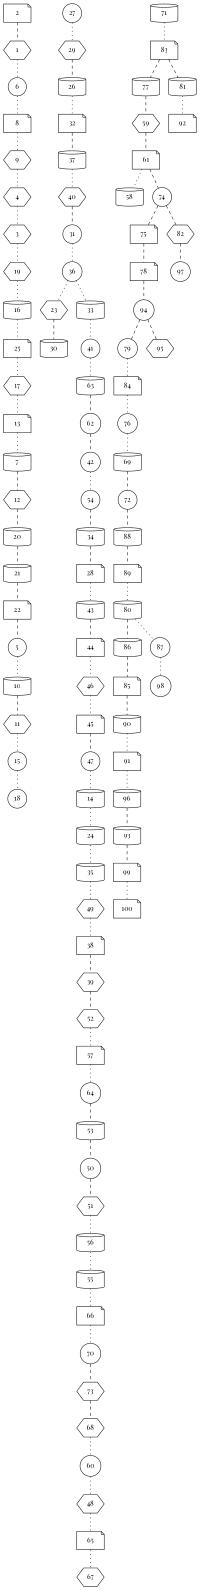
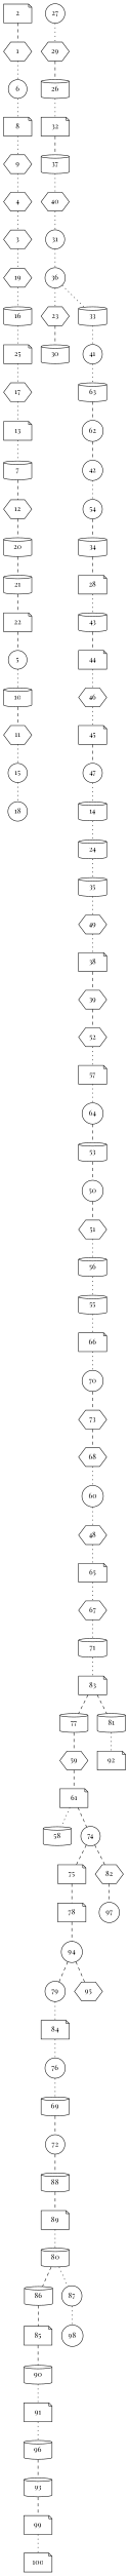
  graph {
    fontname="Playfair Display"
    node [fontname="Playfair Display" shape=cylinder]
    edge [fontname="Playfair Display" style=dotted]
    2 [shape=note]
    1 [shape=hexagon]
    6 [shape=circle]
    8 [shape=note]
    9 [shape=hexagon]
    4 [shape=hexagon]
    3 [shape=hexagon]
    19 [shape=hexagon]
    16
    25 [shape=note]
    17 [shape=hexagon]
    13 [shape=note]
    7
    12 [shape=hexagon]
    20
    21
    22 [shape=note]
    5 [shape=circle]
    10
    11 [shape=hexagon]
    15 [shape=circle]
    18 [shape=circle]
    27 [shape=circle]
    29 [shape=hexagon]
    26
    32 [shape=note]
    37
    40 [shape=hexagon]
    31 [shape=circle]
    36 [shape=circle]
    23 [shape=hexagon]
    33
    30
    41 [shape=circle]
    63
    62 [shape=circle]
    42 [shape=circle]
    54 [shape=circle]
    34
    28 [shape=note]
    43
    44 [shape=note]
    46 [shape=hexagon]
    45 [shape=note]
    47 [shape=circle]
    14
    24
    35
    49 [shape=hexagon]
    38 [shape=note]
    39 [shape=hexagon]
    52 [shape=hexagon]
    57 [shape=note]
    64 [shape=circle]
    53
    50 [shape=circle]
    51 [shape=hexagon]
    56
    55
    66 [shape=note]
    70 [shape=circle]
    73 [shape=hexagon]
    68 [shape=hexagon]
    60 [shape=circle]
    48 [shape=hexagon]
    65 [shape=note]
    67 [shape=hexagon]
    71
    83 [shape=note]
    77
    81
    59 [shape=hexagon]
    92 [shape=note]
    61 [shape=note]
    58
    74 [shape=circle]
    75 [shape=note]
    82 [shape=hexagon]
    78 [shape=note]
    97 [shape=circle]
    94 [shape=circle]
    79 [shape=circle]
    95 [shape=hexagon]
    84 [shape=note]
    76 [shape=circle]
    69
    72 [shape=circle]
    88
    89 [shape=note]
    80
    86
    87 [shape=circle]
    85 [shape=note]
    98 [shape=circle]
    90
    91 [shape=note]
    96
    93
    99 [shape=note]
    100 [shape=note]
    2 -- 1 [style=dashed]
    1 -- 6
    6 -- 8
    8 -- 9
    9 -- 4
    4 -- 3
    3 -- 19
    19 -- 16
    16 -- 25
    25 -- 17
    17 -- 13
    13 -- 7
    7 -- 12 [style=dashed]
    12 -- 20 [style=dashed]
    20 -- 21 [style=dashed]
    21 -- 22 [style=dashed]
    22 -- 5 [style=dashed]
    5 -- 10
    10 -- 11 [style=dashed]
    11 -- 15
    15 -- 18
    27 -- 29
    29 -- 26 [style=dashed]
    26 -- 32
    32 -- 37 [style=dashed]
    37 -- 40
-   40 -- 31 [style=dashed]
+   40 -- 31
    31 -- 36
    36 -- 23
    36 -- 33
    23 -- 30 [style=dashed]
    33 -- 41
    41 -- 63
    63 -- 62 [style=dashed]
    62 -- 42 [style=dashed]
    42 -- 54
    54 -- 34 [style=dashed]
    34 -- 28 [style=dashed]
    28 -- 43
    43 -- 44 [style=dashed]
    44 -- 46
    46 -- 45
    45 -- 47 [style=dashed]
    47 -- 14
    14 -- 24
    24 -- 35
    35 -- 49
    49 -- 38
    38 -- 39 [style=dashed]
    39 -- 52 [style=dashed]
    52 -- 57
    57 -- 64
    64 -- 53 [style=dashed]
    53 -- 50 [style=dashed]
    50 -- 51 [style=dashed]
    51 -- 56
    56 -- 55
    55 -- 66
    66 -- 70
    70 -- 73 [style=dashed]
    73 -- 68 [style=dashed]
    68 -- 60
    60 -- 48
    48 -- 65
    65 -- 67
+   67 -- 71
    71 -- 83
    83 -- 77 [style=dashed]
    83 -- 81 [style=dashed]
    77 -- 59 [style=dashed]
    81 -- 92
    59 -- 61 [style=dashed]
    61 -- 58
    61 -- 74 [style=dashed]
    74 -- 75 [style=dashed]
    74 -- 82 [style=dashed]
    75 -- 78 [style=dashed]
    82 -- 97 [style=dashed]
    78 -- 94 [style=dashed]
    94 -- 79 [style=dashed]
    94 -- 95 [style=dashed]
    79 -- 84
    84 -- 76
    76 -- 69
    69 -- 72 [style=dashed]
    72 -- 88 [style=dashed]
    88 -- 89 [style=dashed]
    89 -- 80
    80 -- 86 [style=dashed]
    80 -- 87
    86 -- 85 [style=dashed]
    87 -- 98
    85 -- 90 [style=dashed]
    90 -- 91
    91 -- 96
    96 -- 93 [style=dashed]
    93 -- 99 [style=dashed]
    99 -- 100
  }
